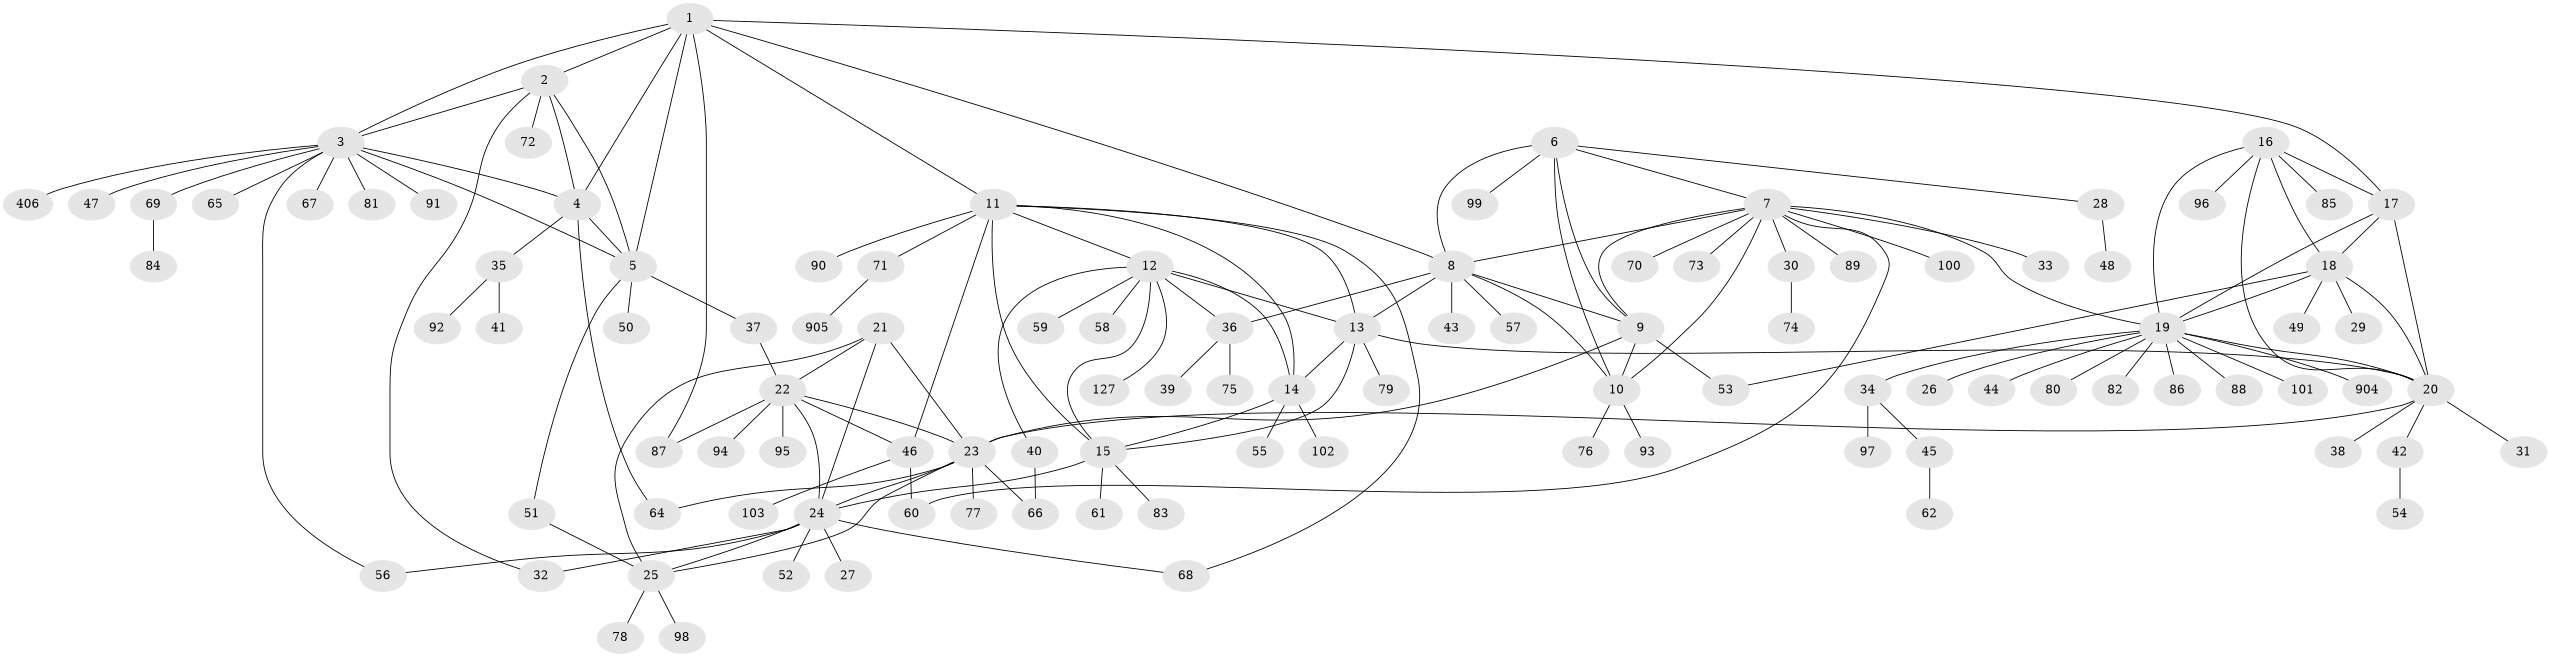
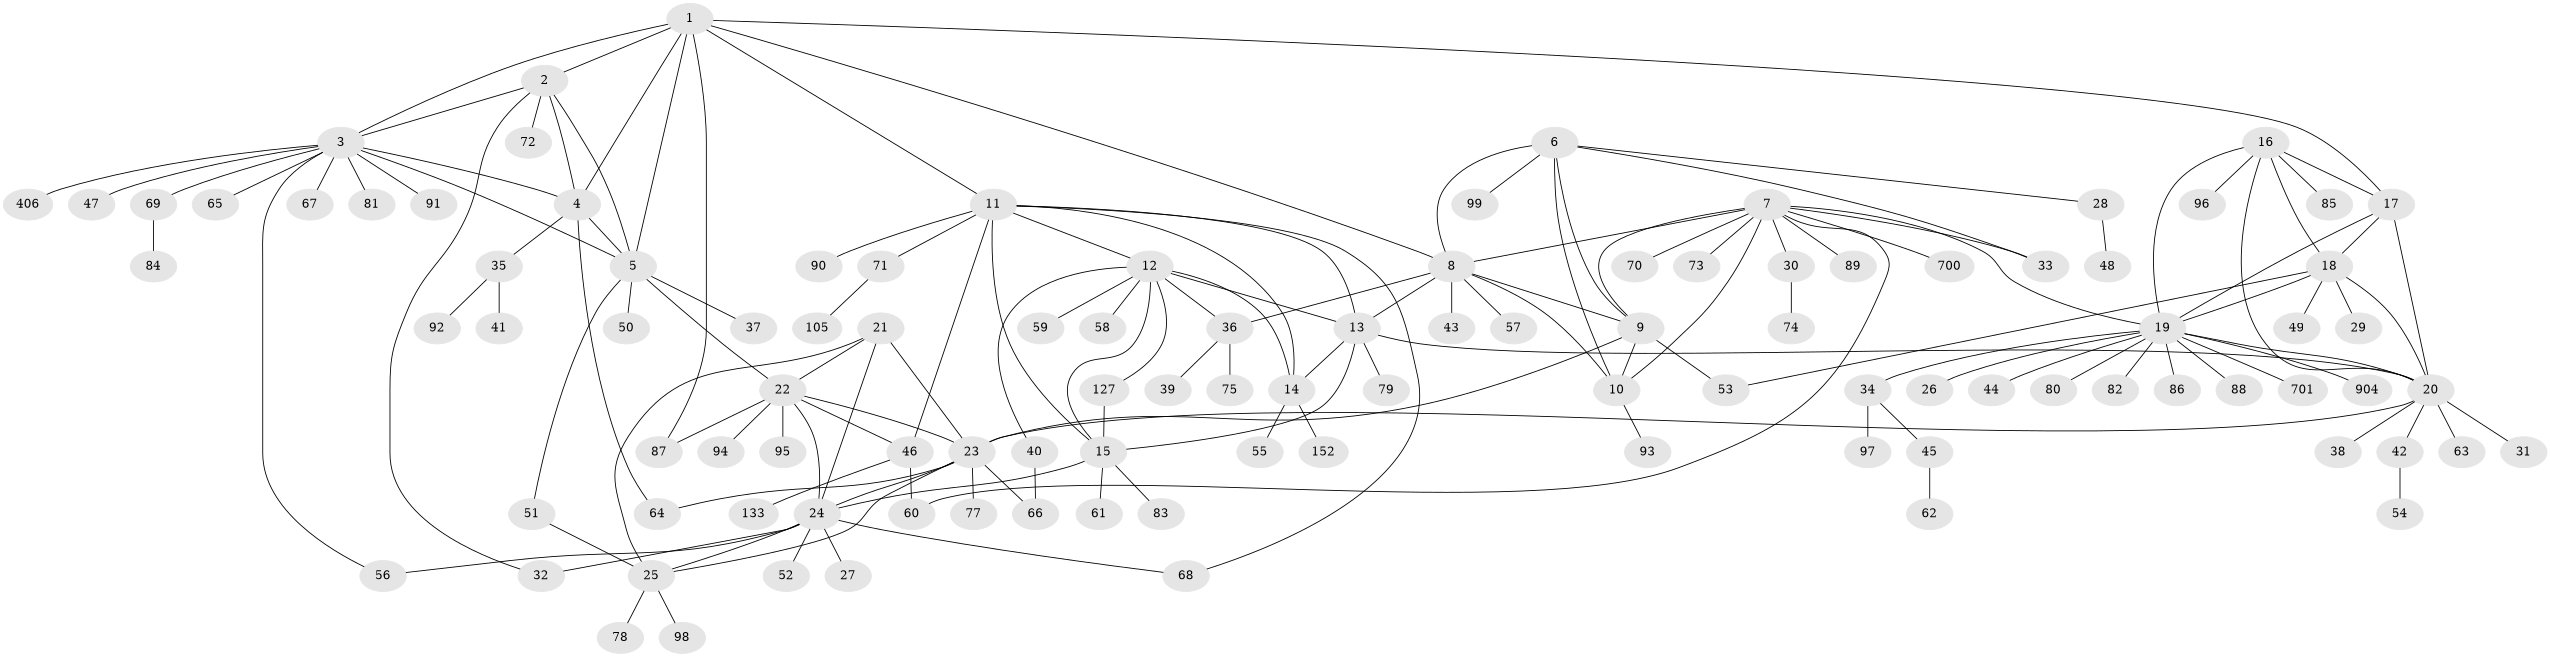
  graph {
    node [color=gray90 style=filled]
    1
    2
    3
    4
    5
    8
    11
    17
    87
    32
    72
    47
    56
    65
    67
    69
    81
    91
    n19 [label=406]
    35
    64
    22
    37
    50
    51
    9
    10
    13
    36
    43
    57
    12
    14
    15
    46
    68
    71
    90
    19
    20
    18
    84
    41
    92
    23
    24
    94
    95
    25
    6
    7
    28
    99
    30
    33
    60
    70
    73
    89
-   100
+   100 [label=700]
    53
-   76
    93
    48
    26
    34
    44
    80
    82
    86
    88
-   101
+   101 [label=701]
    n73 [label=904]
    74
    79
    39
    75
    66
    77
    40
    58
    59
    n83 [label=127]
    55
-   102
+   102 [label=152]
    61
    83
-   103
-   105 [label=905]
+   103 [label=133]
+   105
    31
    38
    42
+   63
    27
    52
    16
    85
    96
    29
    49
    45
    97
    54
    21
    78
    98
    62
    1 -- 2
    1 -- 3
    1 -- 4
    1 -- 5
    1 -- 8
    1 -- 11
    1 -- 17
    1 -- 87
    2 -- 3
    2 -- 4
    2 -- 5
    2 -- 32
    2 -- 72
    3 -- 4
    3 -- 5
    3 -- 47
    3 -- 56
    3 -- 65
    3 -- 67
    3 -- 69
    3 -- 81
    3 -- 91
    3 -- n19
    4 -- 5
    4 -- 35
    4 -- 64
-   37 -- 22
+   5 -- 22
    5 -- 37
    5 -- 50
    5 -- 51
    8 -- 9
    8 -- 10
    8 -- 13
    8 -- 36
    8 -- 43
    8 -- 57
    11 -- 13
    11 -- 12
    11 -- 14
    11 -- 15
    11 -- 46
    11 -- 68
    11 -- 71
    11 -- 90
    17 -- 19
    17 -- 20
    17 -- 18
    69 -- 84
    35 -- 41
    35 -- 92
    22 -- 87
    22 -- 46
    22 -- 23
    22 -- 24
    22 -- 94
    22 -- 95
    51 -- 25
    9 -- 10
    9 -- 23
    9 -- 53
-   10 -- 76
    10 -- 93
    13 -- 14
    13 -- 15
    13 -- 20
    13 -- 79
    36 -- 39
    36 -- 75
    12 -- 13
    12 -- 36
    12 -- 14
    12 -- 15
    12 -- 40
    12 -- 58
    12 -- 59
    12 -- n83
-   14 -- 15
+   n83 -- 15
    14 -- 55
    14 -- 102
    15 -- 24
    15 -- 61
    15 -- 83
    46 -- 60
    46 -- 103
    71 -- 105
    19 -- 20
    19 -- 26
    19 -- 34
    19 -- 44
    19 -- 80
    19 -- 82
    19 -- 86
    19 -- 88
    19 -- 101
    19 -- n73
    20 -- 23
    20 -- 31
    20 -- 38
    20 -- 42
+   20 -- 63
    18 -- 19
    18 -- 20
    18 -- 53
    18 -- 29
    18 -- 49
    23 -- 64
    23 -- 24
    23 -- 25
    23 -- 66
    23 -- 77
    24 -- 32
    24 -- 56
    24 -- 68
    24 -- 25
    24 -- 27
    24 -- 52
    25 -- 78
    25 -- 98
    6 -- 8
    6 -- 9
    6 -- 10
-   6 -- 7
+   6 -- 33
    6 -- 28
    6 -- 99
    7 -- 8
    7 -- 9
    7 -- 10
    7 -- 19
    7 -- 30
    7 -- 33
    7 -- 60
    7 -- 70
    7 -- 73
    7 -- 89
    7 -- 100
    28 -- 48
    30 -- 74
    34 -- 45
    34 -- 97
    40 -- 66
    42 -- 54
    16 -- 17
    16 -- 19
    16 -- 20
    16 -- 18
    16 -- 85
    16 -- 96
    45 -- 62
    21 -- 22
    21 -- 23
    21 -- 24
    21 -- 25
  }
